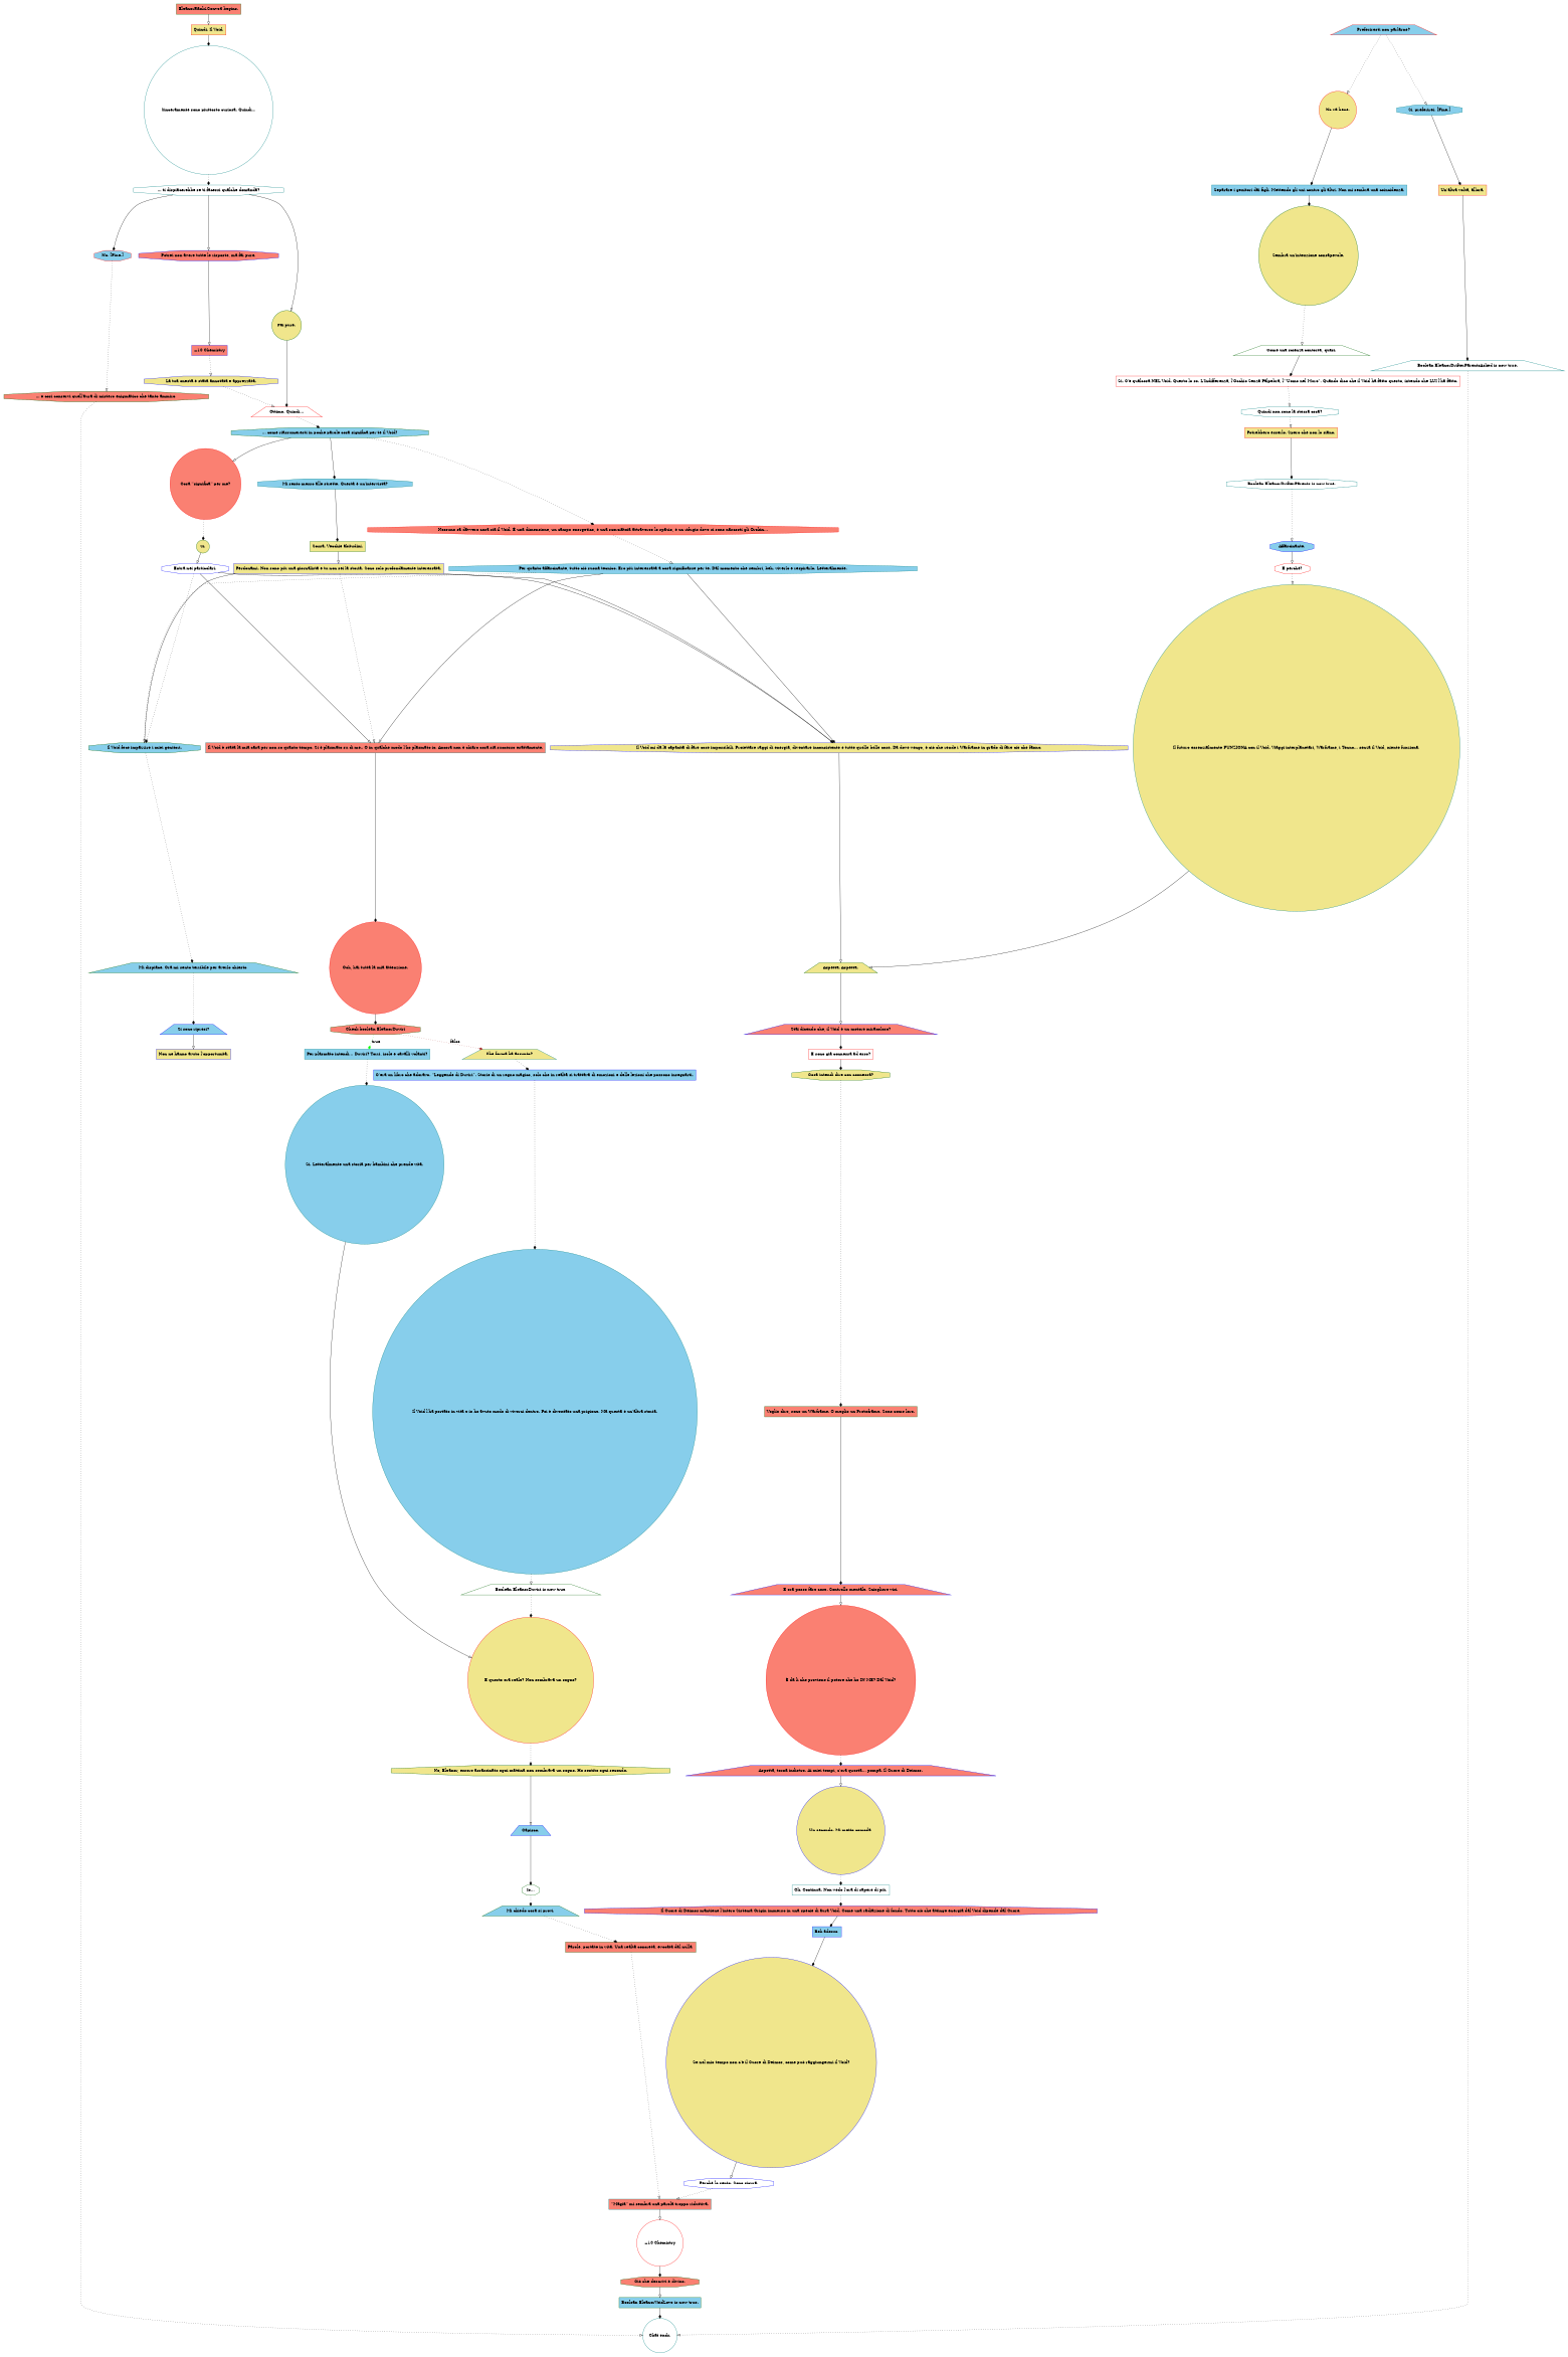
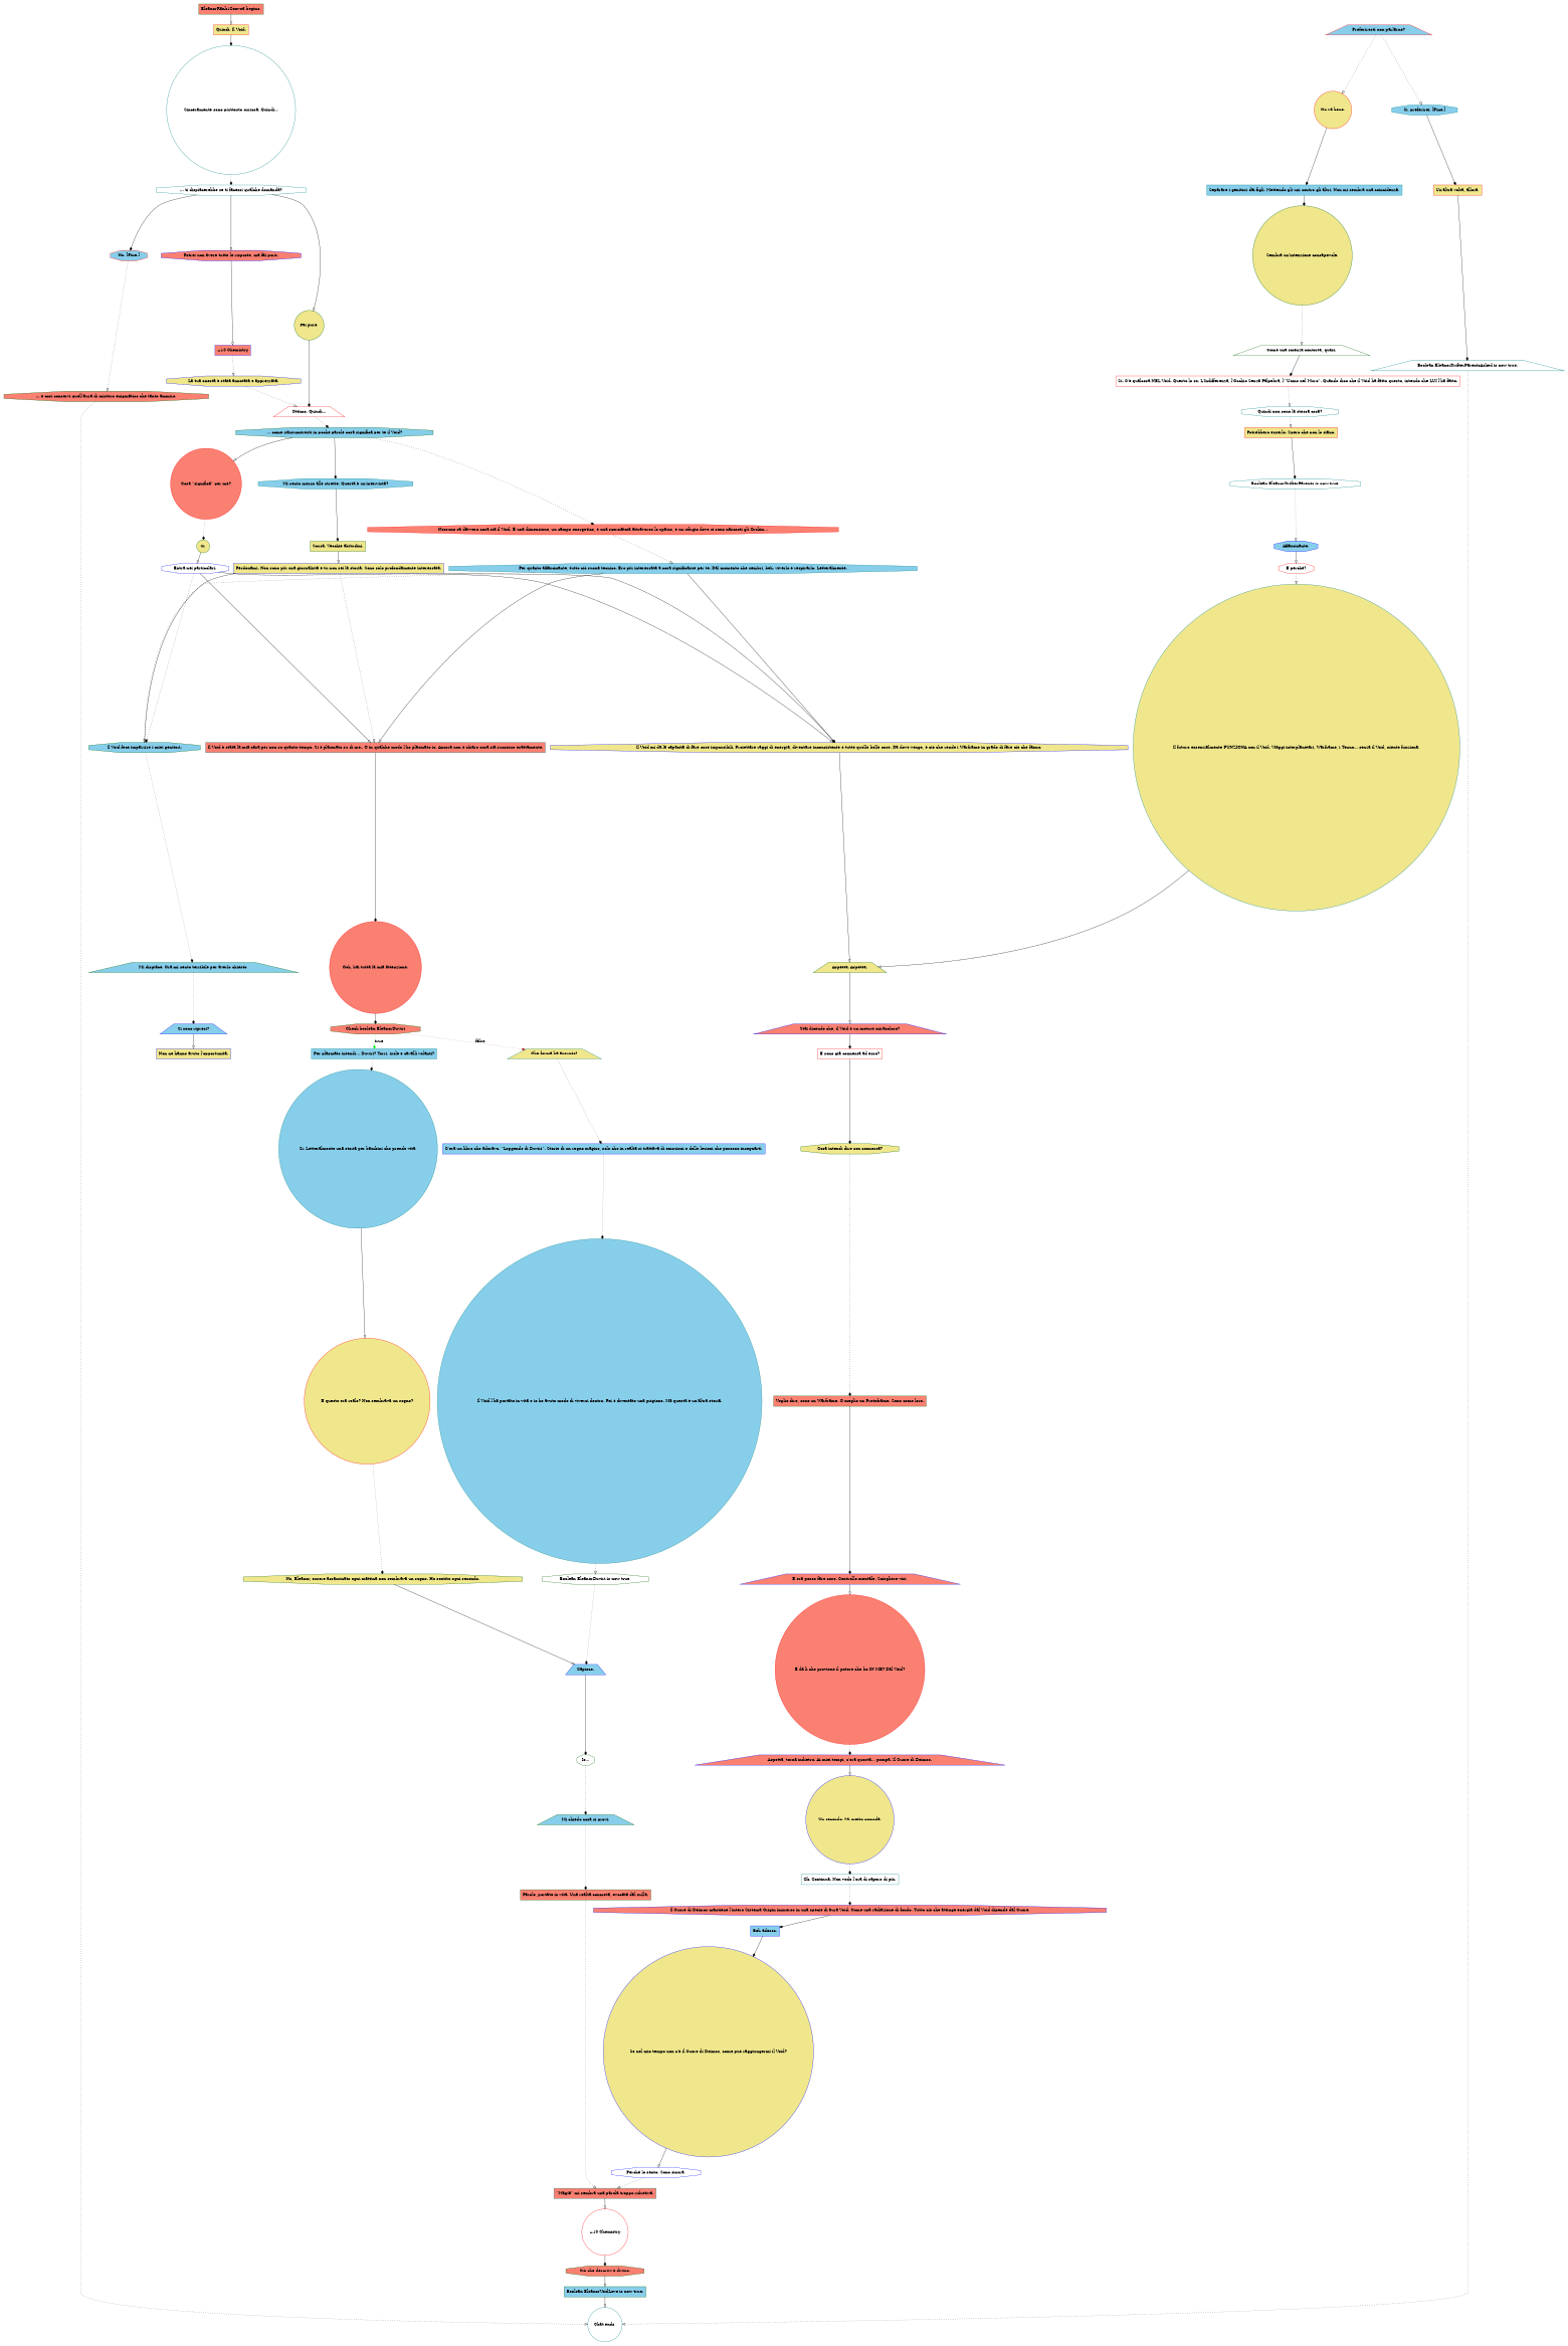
  digraph {
    node [color=darkgreen fillcolor=khaki shape=octagon style=filled]
    edge [arrowhead=diamond style=solid]
    "EleanorRank1Convo3 begins." [fillcolor=salmon shape=box]
    n2 [color=red label="Quindi. Il Void." shape=box]
    n3 [color=teal fillcolor=white label="Sinceramente sono piuttosto curiosa. Quindi..." shape=circle]
    n4 [color=teal fillcolor=white label="... ti dispiacerebbe se ti facessi qualche domanda?"]
    n5 [label="Fai pure." shape=circle]
    n6 [color=blue fillcolor=salmon label="Potrei non avere tutte le risposte, ma fai pure."]
    n7 [color=red fillcolor=skyblue label="No. [Fine.]"]
    n8 [color=red fillcolor=white label="Ottimo. Quindi..." shape=trapezium]
    n9 [color=blue fillcolor=salmon label="+10 Chemistry" shape=box]
    n10 [fillcolor=salmon label="... e così conservi quell'aura di mistero enigmatico che tanto ammiro."]
    n11 [fillcolor=skyblue label="… come riassumeresti in poche parole cosa significa per te il Void?"]
    n12 [color=blue label="La tua onestà è stata annotata e apprezzata."]
    "Chat ends." [color=teal fillcolor=white shape=circle]
    n14 [color=teal fillcolor=skyblue label="Mi sento messo alle strette. Questa è un'intervista?"]
    n15 [color=red fillcolor=salmon label="Cosa ''significa'' per me?" shape=circle]
    n16 [color=red fillcolor=salmon label="Nessuno sa davvero cosa sia il Void. È una dimensione, un campo energetico, è una scorciatoia attraverso lo spazio, è un rifugio dove si sono nascosti gli Orokin…"]
    n17 [label="Scusa. Vecchie abitudini." shape=box]
    n18 [label="Sì." shape=circle]
    n19 [color=teal fillcolor=skyblue label="Per quanto affascinante, tutto ciò suona tecnico. Ero più interessata a cosa significasse per te. Dal momento che sembri, beh. viverlo e respirarlo. Letteralmente."]
    n20 [color=blue label="Perdonami. Non sono più una giornalista e tu non sei la storia. Sono solo profondamente interessata." shape=box]
    n21 [color=blue fillcolor=white label="Entra nei particolari."]
    n22 [color=blue label="Il Void mi da la capacità di fare cose impossibili. Proiettare raggi di energia, diventare inconsistente e tutte quelle belle cose. Da dove vengo, è ciò che rende i Warframe in grado di fare ciò che fanno."]
    n23 [fillcolor=skyblue label="Il Void fece impazzire i miei genitori."]
    n24 [color=teal fillcolor=salmon label="Il Void è stata la mia casa per non so quanto tempo. Si è plasmato su di me.. O in qualche modo l'ho plasmato io. Ancora non è chiaro cosa sia successo esattamente." shape=box]
    n25 [label="Aspetta. Aspetta." shape=trapezium]
    n26 [fillcolor=skyblue label="Mi dispiace. Ora mi sento terribile per averlo chiesto." shape=trapezium]
    n27 [color=red fillcolor=salmon label="Ooh, hai tutta la mia attenzione." shape=circle]
    n28 [color=blue fillcolor=salmon label="Stai dicendo che, il Void è un motore miracoloso?" shape=trapezium]
    n29 [color=blue fillcolor=skyblue label="Si sono ripresi?" shape=trapezium]
    n30 [fillcolor=salmon label="Check boolean EleanorDuviri"]
    n31 [color=red fillcolor=white label="E sono già connessa ad esso?" shape=box]
    n32 [color=blue label="Non ne hanno avuto l'opportunità." shape=box]
    n33 [color=teal fillcolor=skyblue label="Per plasmato intendi… Duviri? Torri, isole e cavalli volanti?" shape=box]
    n34 [color=teal label="Che forma ha assunto?" shape=trapezium]
    n35 [label="Cosa intendi dire con connessa?"]
    n36 [color=teal fillcolor=skyblue label="Sì. Letteralmente una storia per bambini che prende vita." shape=circle]
    n37 [color=blue fillcolor=skyblue label="C'era un libro che adoravo. “Leggende di Duviri”. Storie di un regno magico, solo che in realtà si trattava di emozioni e delle lezioni che possono insegnarti." shape=box]
    n38 [fillcolor=salmon label="Voglio dire, sono un Warframe. O meglio un Protoframe. Sono come loro." shape=box]
    n39 [color=red label="E questo era reale? Non sembrava un sogno?" shape=circle]
    n40 [color=teal fillcolor=skyblue label="Il Void l'ha portato in vita e io ho avuto modo di viverci dentro. Poi è diventato una prigione. Ma questa è un'altra storia." shape=circle]
    n41 [color=blue fillcolor=salmon label="E ora posso fare cose. Controllo mentale. Sciogliere visi." shape=trapezium]
    n42 [color=red fillcolor=skyblue label="Preferiresti non parlarne?" shape=trapezium]
    n43 [color=red label="No va bene." shape=circle]
    n44 [color=teal fillcolor=skyblue label="Sì, preferirei. [Fine.]"]
    n45 [label="No, Eleanor, essere assassinato ogni mattina non sembrava un sogno. Ho sentito ogni secondo."]
-   n46 [fillcolor=white label="Boolean EleanorDuviri is now true." shape=trapezium]
+   n46 [fillcolor=white label="Boolean EleanorDuviri is now true."]
    n47 [color=red fillcolor=salmon label="È da lì che proviene il potere che ho IN ME? Dal Void?" shape=circle]
    n48 [color=teal fillcolor=skyblue label="Separare i genitori dai figli. Mettendo gli uni contro gli altri. Non mi sembra una coincidenza." shape=box]
    n49 [color=red label="Un'altra volta, allora." shape=box]
    n50 [color=blue fillcolor=skyblue label="Capisco." shape=trapezium]
    n51 [color=blue fillcolor=salmon label="Aspetta, torna indietro. Ai miei tempi, c'era questa… pompa. Il Cuore di Deimos." shape=trapezium]
    n52 [label="Sembra un'intenzione consapevole." shape=circle]
    n53 [color=teal fillcolor=white label="Boolean EleanorDrifterParentsAsked is now true." shape=trapezium]
    n54 [fillcolor=white label="Io…"]
    n55 [color=blue label="Un secondo. Mi metto comoda." shape=circle]
    n56 [fillcolor=white label="Come una scienza contorta, quasi." shape=trapezium]
    n57 [fillcolor=skyblue label="Mi chiedo cosa si provi." shape=trapezium]
    n58 [color=teal fillcolor=white label="Ok. Continua. Non vedo l'ora di sapere di più." shape=box]
    n59 [color=red fillcolor=white label="Sì. C'è qualcosa NEL Void. Questo lo so. L'Indifferenza, l'Occhio Senza Palpebra, l'\"Uomo nel Muro\". Quando dico che il Void ha fatto questo, intendo che LUI l'ha fatto." shape=box]
    n60 [fillcolor=salmon label="Parole, portate in vita. Una realtà concreta, evocata dal nulla." shape=box]
    n61 [color=blue fillcolor=salmon label="Il Cuore di Deimos mantiene l'intero Sistema Origin immerso in una specie di aura Void. Come una radiazione di fondo. Tutto ciò che attinge energia dal Void dipende dal Cuore."]
    n62 [color=teal fillcolor=white label="Quindi non sono la stessa cosa?"]
    n63 [color=teal fillcolor=salmon label="''Magia'' mi sembra una parola troppo riduttiva." shape=box]
    n64 [color=blue fillcolor=skyblue label="Beh adesso." shape=box]
    n65 [color=red label="Potrebbero esserlo. Spero che non lo siano." shape=box]
    n66 [color=red fillcolor=white label="+10 Chemistry" shape=circle]
    n67 [color=blue label="Se nel mio tempo non c'è il Cuore di Deimos, come può raggiungermi il Void?" shape=circle]
    n68 [color=teal fillcolor=white label="Boolean EleanorDrifterParents is now true."]
    n69 [fillcolor=salmon label="Ciò che descrivi è divino."]
    n70 [color=blue fillcolor=white label="Perché lo sento. Sono sicura."]
    n71 [color=blue fillcolor=skyblue label="Affascinante."]
    n72 [fillcolor=skyblue label="Boolean EleanorVoidLove is now true." shape=box]
    n73 [color=red fillcolor=white label="E perché?"]
    n74 [color=teal label="Il futuro essenzialmente FUNZIONA con il Void. Viaggi interplanetari, Warframe, i Tenno... senza il Void, niente funziona." shape=circle]
    "EleanorRank1Convo3 begins." -> n2 [arrowhead=onormal]
    n2 -> n3
    n3 -> n4 [style=dotted]
    n4 -> n5 [arrowhead=onormal]
    n4 -> n6 [arrowhead=onormal]
    n4 -> n7
    n5 -> n8
    n6 -> n9 [arrowhead=onormal]
    n7 -> n10 [arrowhead=onormal style=dotted]
    n8 -> n11 [style=dotted]
    n9 -> n12 [arrowhead=onormal style=dotted]
    n10 -> "Chat ends." [arrowhead=onormal style=dotted]
    n11 -> n14
    n11 -> n15 [arrowhead=onormal]
    n11 -> n16 [style=dotted]
    n12 -> n8 [arrowhead=onormal style=dotted]
    n14 -> n17
    n15 -> n18 [style=dotted]
    n16 -> n19 [arrowhead=onormal style=dotted]
    n17 -> n20 [arrowhead=onormal]
    n18 -> n21 [arrowhead=onormal]
    n19 -> n22
    n19 -> n23 [arrowhead=onormal style=dotted]
    n19 -> n24 [arrowhead=onormal]
    n20 -> n22
    n20 -> n23 [arrowhead=onormal]
    n20 -> n24 [arrowhead=onormal style=dotted]
    n21 -> n22 [arrowhead=onormal]
    n21 -> n23 [style=dotted]
    n21 -> n24 [arrowhead=onormal]
    n22 -> n25 [arrowhead=onormal]
    n23 -> n26 [style=dotted]
    n24 -> n27
    n25 -> n28 [arrowhead=onormal]
    n26 -> n29 [style=dotted]
    n27 -> n30
    n28 -> n31
    n29 -> n32 [arrowhead=onormal]
    n30 -> n33 [color=green label=true style=dotted]
    n30 -> n34 [color=brown label=false style=dotted]
    n31 -> n35
    n33 -> n36 [style=dotted]
    n34 -> n37 [style=dotted]
    n35 -> n38 [style=dotted]
    n36 -> n39 [arrowhead=onormal]
    n37 -> n40 [style=dotted]
    n38 -> n41
    n39 -> n45 [style=dotted]
    n40 -> n46 [arrowhead=onormal style=dotted]
    n41 -> n47 [arrowhead=onormal]
    n42 -> n43 [arrowhead=onormal style=dotted]
    n42 -> n44 [arrowhead=onormal style=dotted]
    n43 -> n48
    n44 -> n49
    n45 -> n50 [arrowhead=onormal]
-   n46 -> n39 [style=dotted]
+   n46 -> n50 [style=dotted]
    n47 -> n51 [style=dotted]
    n48 -> n52
    n49 -> n53
    n50 -> n54
    n51 -> n55 [arrowhead=onormal]
    n52 -> n56 [arrowhead=onormal style=dotted]
    n53 -> "Chat ends." [arrowhead=onormal style=dotted]
    n54 -> n57 [style=dotted]
    n55 -> n58 [style=dotted]
    n56 -> n59
    n57 -> n60 [style=dotted]
    n58 -> n61 [style=dotted]
    n59 -> n62 [arrowhead=onormal style=dotted]
    n60 -> n63 [arrowhead=onormal style=dotted]
    n61 -> n64
    n62 -> n65 [arrowhead=onormal style=dotted]
    n63 -> n66 [arrowhead=onormal]
    n64 -> n67
    n65 -> n68
    n66 -> n69
    n67 -> n70 [arrowhead=onormal]
    n68 -> n71 [arrowhead=onormal style=dotted]
    n69 -> n72 [arrowhead=onormal]
    n70 -> n63 [arrowhead=onormal style=dotted]
    n71 -> n73 [arrowhead=onormal]
-   n72 -> "Chat ends."
+   n72 -> "Chat ends." [arrowhead=onormal]
    n73 -> n74 [arrowhead=onormal style=dotted]
    n74 -> n25 [arrowhead=onormal]
  }
